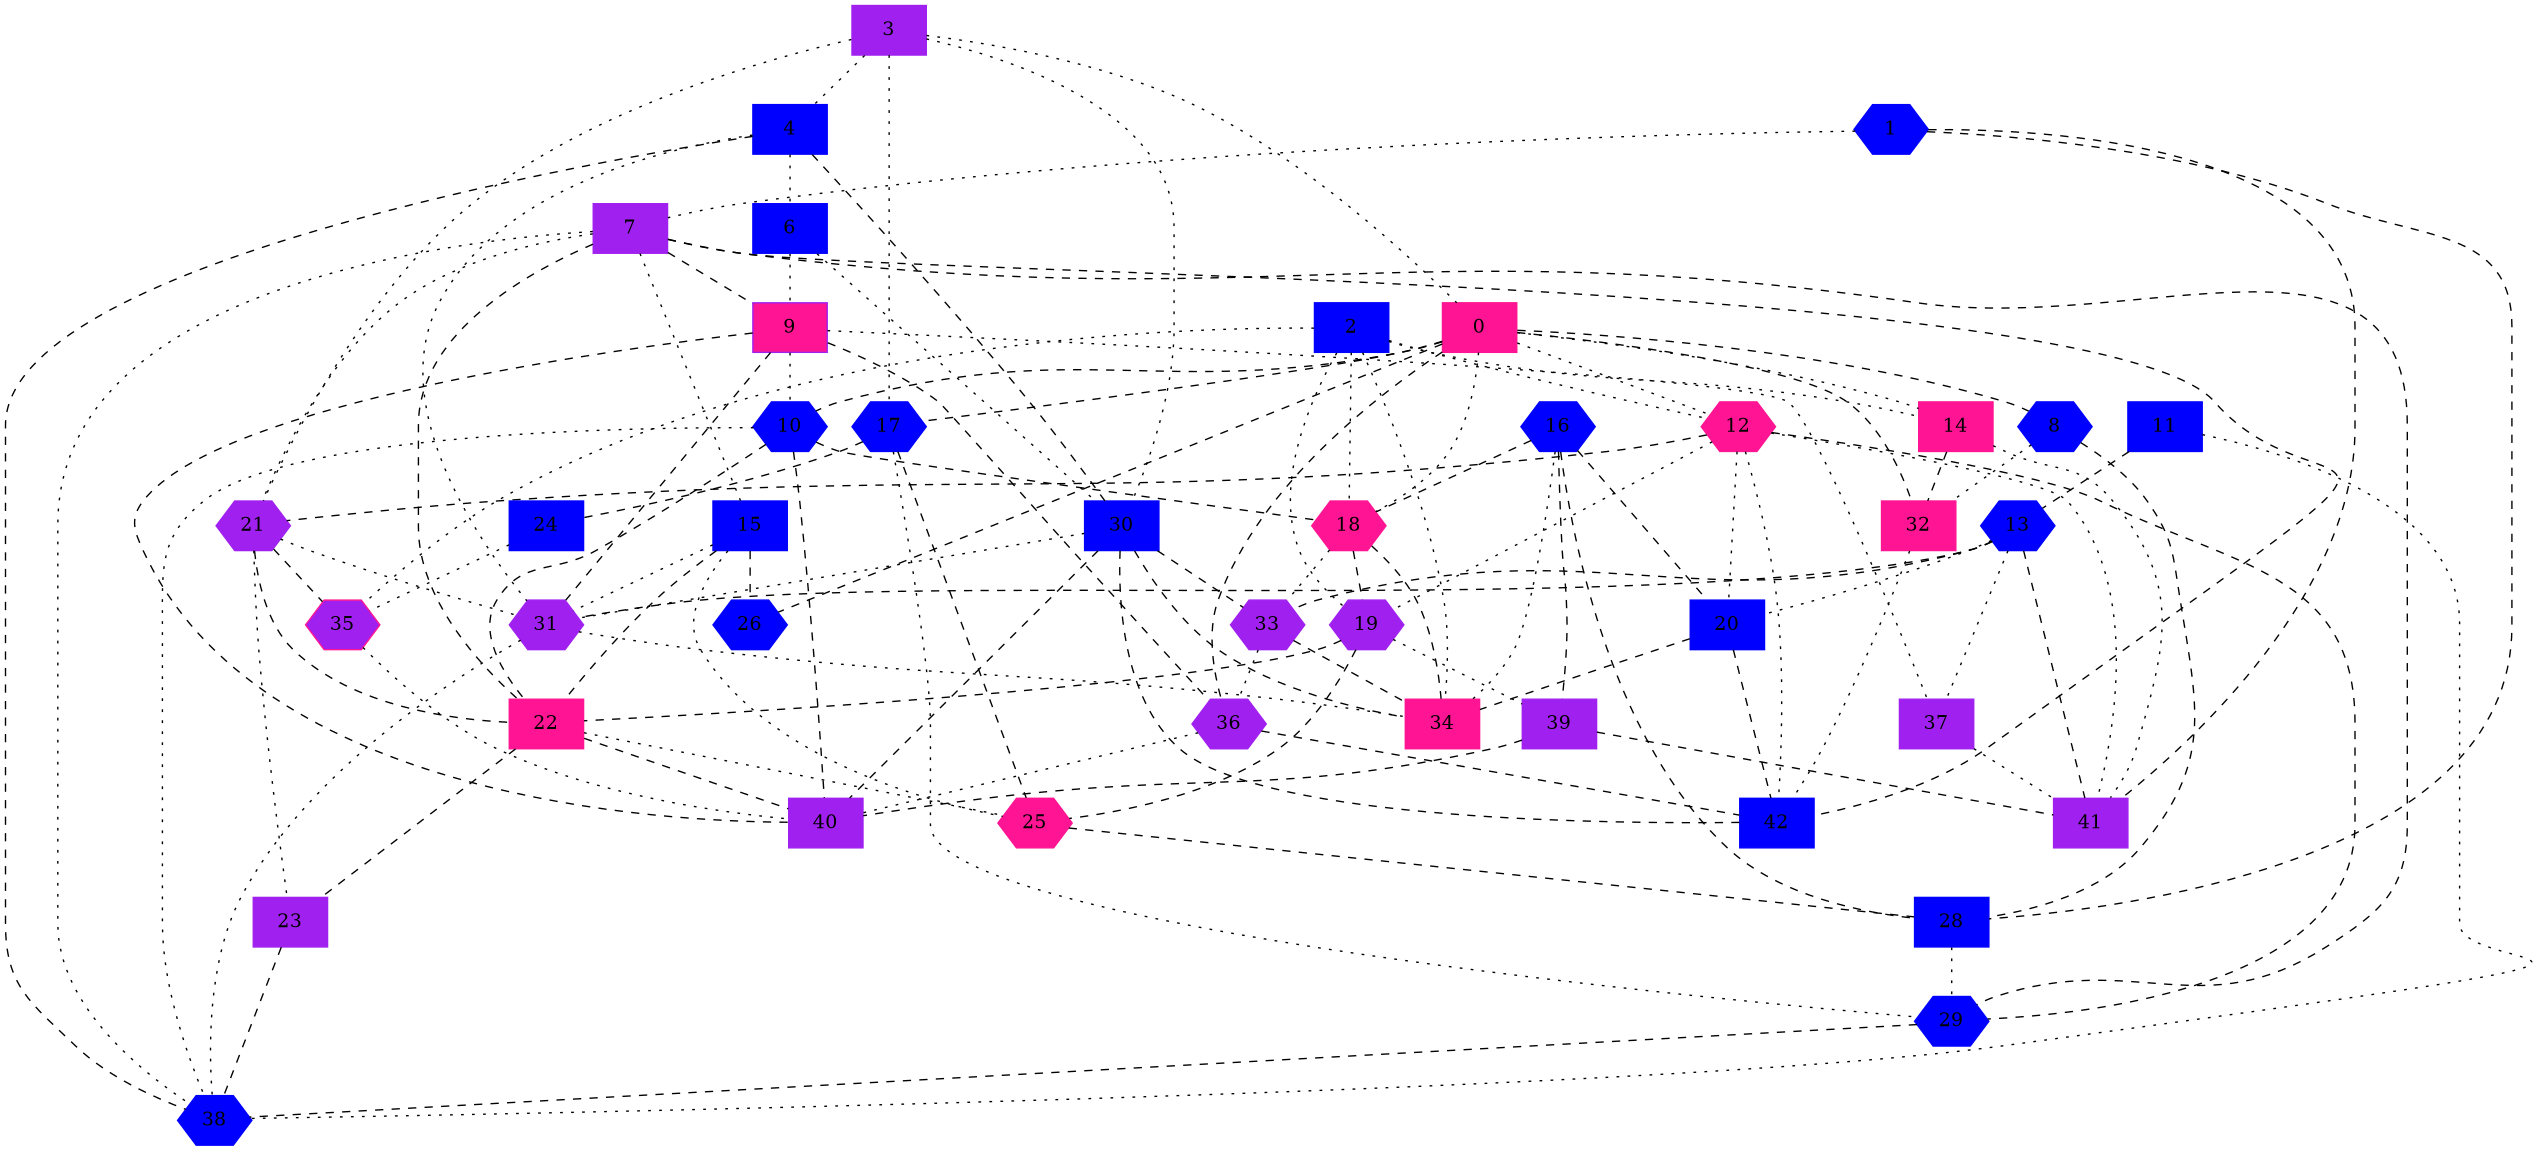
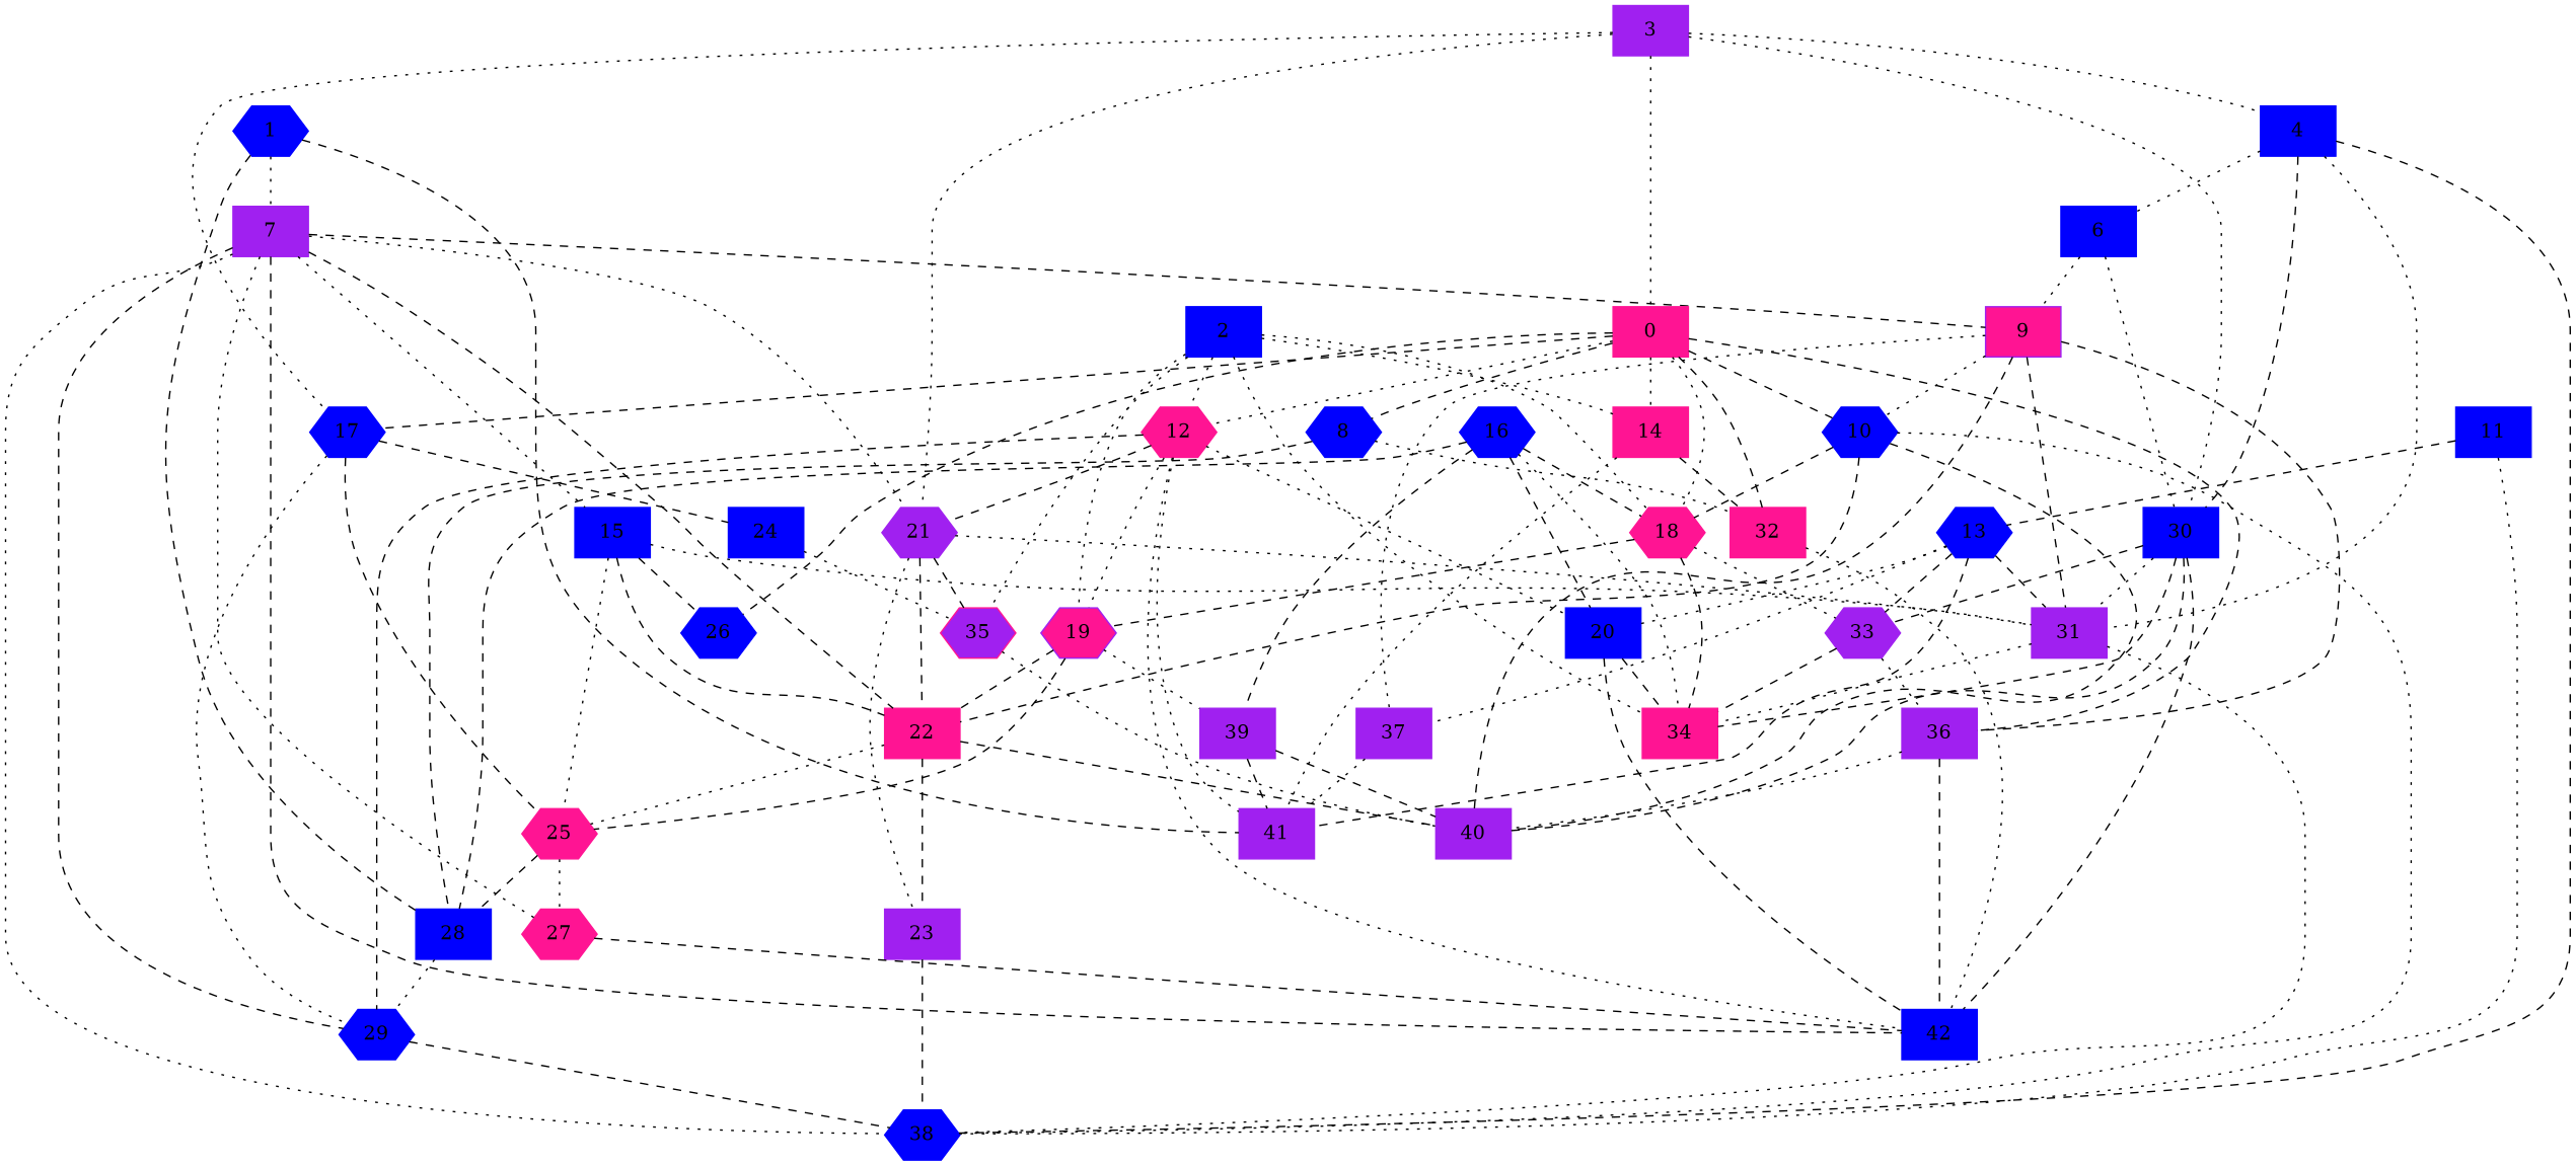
  graph {
    node [color=blue shape=box style=filled]
    edge [style=dashed weight=1.0]
    1 [shape=hexagon]
    7 [color=purple]
    28
    41 [color=purple]
    21 [color=purple shape=hexagon]
    38 [shape=hexagon]
    9 [color=purple fillcolor=deeppink]
    15
    22 [color=deeppink]
+   27 [color=deeppink shape=hexagon]
    29 [shape=hexagon]
    42
    12 [color=deeppink shape=hexagon]
    2
    14 [color=deeppink]
    18 [color=deeppink shape=hexagon]
-   19 [color=purple shape=hexagon]
+   19 [color=purple shape=hexagon fillcolor=deeppink]
    34 [color=deeppink]
    35 [color=deeppink fillcolor=purple shape=hexagon]
    20
    32 [color=deeppink]
    33 [color=purple shape=hexagon]
    25 [color=deeppink shape=hexagon]
    39 [color=purple]
    40 [color=purple]
    3 [color=purple]
    4
    n28 [color=deeppink label=0]
    17 [shape=hexagon]
    30
    6
-   31 [color=purple shape=hexagon]
+   31 [color=purple]
    8 [shape=hexagon]
    10 [shape=hexagon]
    26 [shape=hexagon]
-   36 [color=purple shape=hexagon]
+   36 [color=purple]
    24
    23 [color=purple]
    37 [color=purple]
    11
    13 [shape=hexagon]
    16 [shape=hexagon]
    1 -- 7 [style=dotted weight=2.0]
    1 -- 28
    1 -- 41
    7 -- 21 [style=dotted]
    7 -- 38 [style=dotted weight=2.0]
    7 -- 9
    7 -- 15 [style=dotted]
    7 -- 22
+   7 -- 27 [style=dotted]
    7 -- 29
    7 -- 42
    28 -- 29 [style=dotted]
    21 -- 22
    21 -- 35
    21 -- 31 [style=dotted]
    21 -- 23 [style=dotted]
    9 -- 40
    9 -- 31
    9 -- 10 [style=dotted]
    9 -- 36
    9 -- 37 [style=dotted]
    15 -- 22
    15 -- 25 [style=dotted]
    15 -- 31 [style=dotted]
    15 -- 26
    22 -- 25 [style=dotted]
    22 -- 40
    22 -- 23
+   27 -- 42
    29 -- 38
    12 -- 41 [style=dotted weight=2.0]
    12 -- 21
    12 -- 29
    12 -- 42 [style=dotted]
    12 -- 19 [style=dotted]
    12 -- 20 [style=dotted]
    2 -- 12 [style=dotted]
    2 -- 14 [style=dotted]
    2 -- 18 [style=dotted]
    2 -- 19 [style=dotted]
    2 -- 34 [style=dotted]
    2 -- 35 [style=dotted]
    14 -- 41 [style=dotted]
    14 -- 32
    18 -- 19
    18 -- 34
    18 -- 33 [style=dotted]
    19 -- 22
    19 -- 25
    19 -- 39 [style=dotted]
    35 -- 40 [style=dotted]
    20 -- 42
    20 -- 34
    32 -- 42 [style=dotted weight=2.0]
    33 -- 34
    33 -- 36 [style=dotted]
    25 -- 28
+   25 -- 27 [style=dotted]
    39 -- 41
    39 -- 40
    3 -- 21 [style=dotted]
    3 -- 4 [style=dotted]
    3 -- n28 [style=dotted]
    3 -- 17 [style=dotted]
    3 -- 30 [style=dotted]
    4 -- 38
    4 -- 30
    4 -- 6 [style=dotted]
    4 -- 31 [style=dotted]
    n28 -- 12 [style=dotted]
    n28 -- 14 [style=dotted]
    n28 -- 18 [style=dotted]
    n28 -- 32
    n28 -- 17
    n28 -- 8
    n28 -- 10
    n28 -- 26
    n28 -- 36
    17 -- 29 [style=dotted]
    17 -- 25
    17 -- 24
    30 -- 42
    30 -- 34
    30 -- 33
    30 -- 40
    30 -- 31 [style=dotted]
    6 -- 9 [style=dotted weight=2.0]
    6 -- 30 [style=dotted]
    31 -- 38 [style=dotted]
    31 -- 34 [style=dotted]
    8 -- 28
    8 -- 32 [style=dotted]
    10 -- 38 [style=dotted]
    10 -- 22
    10 -- 18
    10 -- 40
    36 -- 42 [weight=2.0]
    36 -- 40 [style=dotted]
    24 -- 35 [style=dotted]
    23 -- 38 [weight=2.0]
    37 -- 41 [style=dotted weight=2.0]
    11 -- 38 [style=dotted]
    11 -- 13
    13 -- 41
    13 -- 20 [style=dotted]
    13 -- 33
    13 -- 31 [weight=2.0]
    13 -- 37 [style=dotted]
    16 -- 28
    16 -- 18
    16 -- 34 [style=dotted]
    16 -- 20
    16 -- 39
  }
